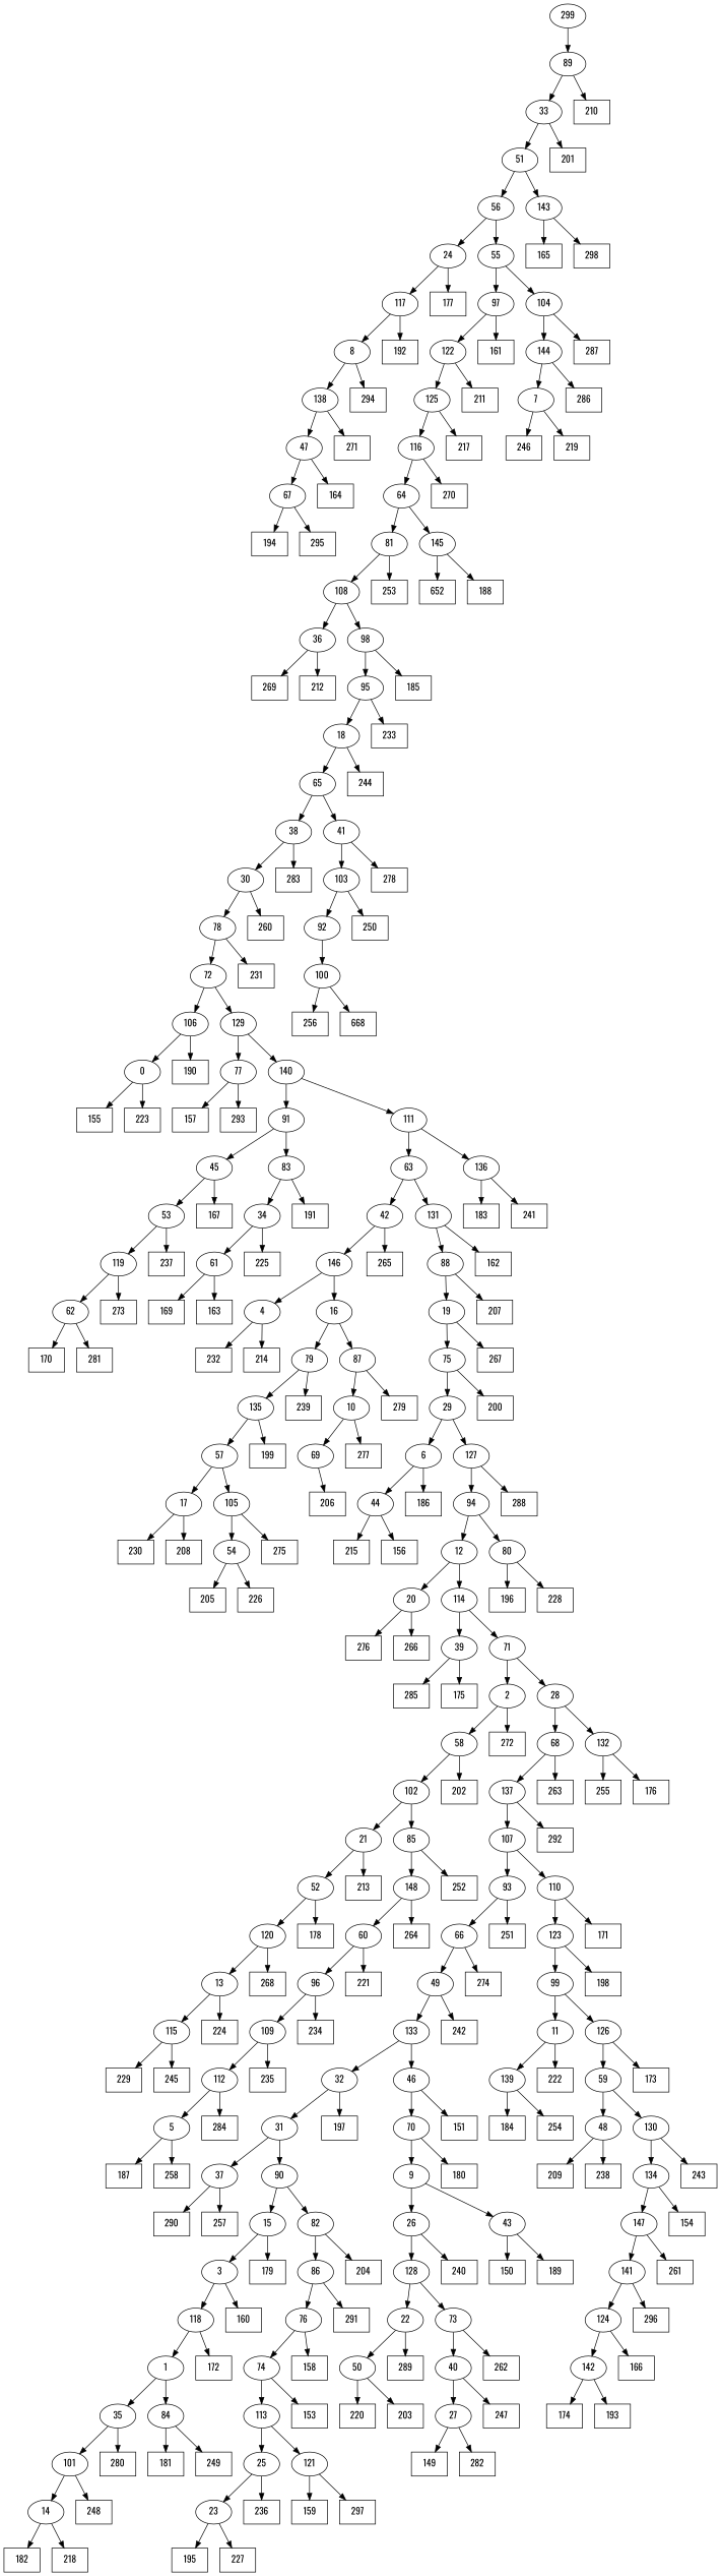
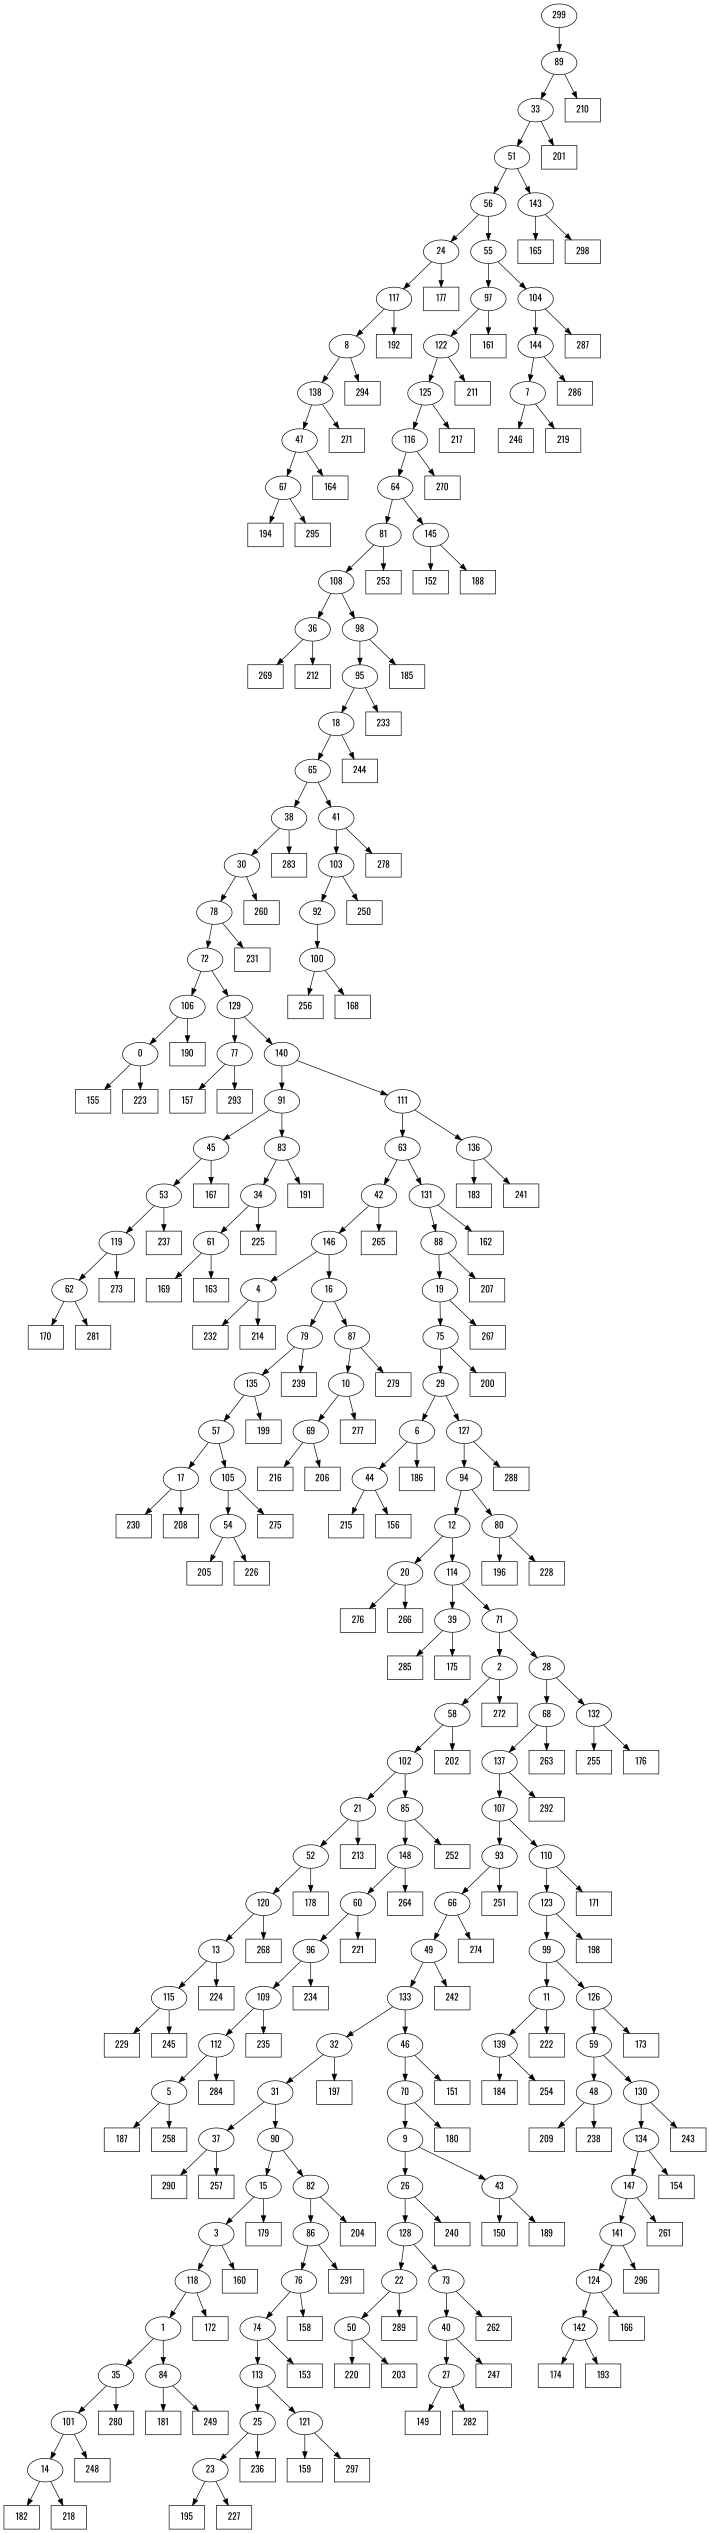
  digraph {
    fontname=Oswald
    node [fontname=Oswald]
    edge [fontname=Oswald]
    n1 [label=0]
    n2 [label=155 shape=box]
    n3 [label=223 shape=box]
    n4 [label=1]
    n5 [label=35]
    n6 [label=84]
    n7 [label=101]
    n8 [label=280 shape=box]
    n9 [label=181 shape=box]
    n10 [label=249 shape=box]
    n11 [label=2]
    n12 [label=58]
    n13 [label=272 shape=box]
    n14 [label=102]
    n15 [label=202 shape=box]
    n16 [label=3]
    n17 [label=118]
    n18 [label=160 shape=box]
    n19 [label=172 shape=box]
    n20 [label=4]
    n21 [label=232 shape=box]
    n22 [label=214 shape=box]
    n23 [label=5]
    n24 [label=187 shape=box]
    n25 [label=258 shape=box]
    n26 [label=6]
    n27 [label=44]
    n28 [label=186 shape=box]
    n29 [label=215 shape=box]
    n30 [label=156 shape=box]
    n31 [label=7]
    n32 [label=246 shape=box]
    n33 [label=219 shape=box]
    n34 [label=8]
    n35 [label=138]
    n36 [label=294 shape=box]
    n37 [label=47]
    n38 [label=271 shape=box]
    n39 [label=9]
    n40 [label=26]
    n41 [label=43]
    n42 [label=128]
    n43 [label=240 shape=box]
    n44 [label=150 shape=box]
    n45 [label=189 shape=box]
    n46 [label=10]
    n47 [label=69]
    n48 [label=277 shape=box]
+   n49 [label=216 shape=box]
    n50 [label=206 shape=box]
    n51 [label=11]
    n52 [label=139]
    n53 [label=222 shape=box]
    n54 [label=184 shape=box]
    n55 [label=254 shape=box]
    n56 [label=12]
    n57 [label=20]
    n58 [label=114]
    n59 [label=276 shape=box]
    n60 [label=266 shape=box]
    n61 [label=39]
    n62 [label=71]
    n63 [label=13]
    n64 [label=115]
    n65 [label=224 shape=box]
    n66 [label=229 shape=box]
    n67 [label=245 shape=box]
    n68 [label=14]
    n69 [label=182 shape=box]
    n70 [label=218 shape=box]
    n71 [label=15]
    n72 [label=179 shape=box]
    n73 [label=16]
    n74 [label=79]
    n75 [label=87]
    n76 [label=135]
    n77 [label=239 shape=box]
    n78 [label=279 shape=box]
    n79 [label=17]
    n80 [label=230 shape=box]
    n81 [label=208 shape=box]
    n82 [label=18]
    n83 [label=65]
    n84 [label=244 shape=box]
    n85 [label=38]
    n86 [label=41]
    n87 [label=19]
    n88 [label=75]
    n89 [label=267 shape=box]
    n90 [label=29]
    n91 [label=200 shape=box]
    n92 [label=21]
    n93 [label=52]
    n94 [label=213 shape=box]
    n95 [label=120]
    n96 [label=178 shape=box]
    n97 [label=22]
    n98 [label=50]
    n99 [label=289 shape=box]
    n100 [label=220 shape=box]
    n101 [label=203 shape=box]
    n102 [label=23]
    n103 [label=195 shape=box]
    n104 [label=227 shape=box]
    n105 [label=24]
    n106 [label=117]
    n107 [label=177 shape=box]
    n108 [label=192 shape=box]
    n109 [label=25]
    n110 [label=236 shape=box]
    n111 [label=73]
    n112 [label=27]
    n113 [label=149 shape=box]
    n114 [label=282 shape=box]
    n115 [label=28]
    n116 [label=68]
    n117 [label=132]
    n118 [label=137]
    n119 [label=263 shape=box]
    n120 [label=255 shape=box]
    n121 [label=176 shape=box]
    n122 [label=127]
    n123 [label=94]
    n124 [label=288 shape=box]
    n125 [label=30]
    n126 [label=78]
    n127 [label=260 shape=box]
    n128 [label=72]
    n129 [label=231 shape=box]
    n130 [label=31]
    n131 [label=37]
    n132 [label=90]
    n133 [label=290 shape=box]
    n134 [label=257 shape=box]
    n135 [label=82]
    n136 [label=32]
    n137 [label=197 shape=box]
    n138 [label=33]
    n139 [label=51]
    n140 [label=201 shape=box]
    n141 [label=56]
    n142 [label=143]
    n143 [label=34]
    n144 [label=61]
    n145 [label=225 shape=box]
    n146 [label=169 shape=box]
    n147 [label=163 shape=box]
    n148 [label=248 shape=box]
    n149 [label=36]
    n150 [label=269 shape=box]
    n151 [label=212 shape=box]
    n152 [label=283 shape=box]
    n153 [label=285 shape=box]
    n154 [label=175 shape=box]
    n155 [label=40]
    n156 [label=247 shape=box]
    n157 [label=103]
    n158 [label=278 shape=box]
    n159 [label=92]
    n160 [label=250 shape=box]
    n161 [label=42]
    n162 [label=146]
    n163 [label=265 shape=box]
    n164 [label=45]
    n165 [label=53]
    n166 [label=167 shape=box]
    n167 [label=119]
    n168 [label=237 shape=box]
    n169 [label=46]
    n170 [label=70]
    n171 [label=151 shape=box]
    n172 [label=180 shape=box]
    n173 [label=67]
    n174 [label=164 shape=box]
    n175 [label=194 shape=box]
    n176 [label=295 shape=box]
    n177 [label=48]
    n178 [label=209 shape=box]
    n179 [label=238 shape=box]
    n180 [label=49]
    n181 [label=133]
    n182 [label=242 shape=box]
    n183 [label=55]
    n184 [label=165 shape=box]
    n185 [label=298 shape=box]
    n186 [label=268 shape=box]
    n187 [label=62]
    n188 [label=273 shape=box]
    n189 [label=54]
    n190 [label=205 shape=box]
    n191 [label=226 shape=box]
    n192 [label=97]
    n193 [label=104]
    n194 [label=122]
    n195 [label=161 shape=box]
    n196 [label=144]
    n197 [label=287 shape=box]
    n198 [label=57]
    n199 [label=105]
    n200 [label=275 shape=box]
    n201 [label=85]
    n202 [label=59]
    n203 [label=130]
    n204 [label=134]
    n205 [label=243 shape=box]
    n206 [label=60]
    n207 [label=96]
    n208 [label=221 shape=box]
    n209 [label=109]
    n210 [label=234 shape=box]
    n211 [label=170 shape=box]
    n212 [label=281 shape=box]
    n213 [label=63]
    n214 [label=131]
    n215 [label=88]
    n216 [label=162 shape=box]
    n217 [label=64]
    n218 [label=81]
    n219 [label=145]
    n220 [label=108]
    n221 [label=253 shape=box]
-   n222 [label=652 shape=box]
+   n222 [label=152 shape=box]
    n223 [label=188 shape=box]
    n224 [label=66]
    n225 [label=274 shape=box]
    n226 [label=107]
    n227 [label=292 shape=box]
    n228 [label=106]
    n229 [label=129]
    n230 [label=190 shape=box]
    n231 [label=77]
    n232 [label=140]
    n233 [label=262 shape=box]
    n234 [label=74]
    n235 [label=113]
    n236 [label=153 shape=box]
    n237 [label=121]
    n238 [label=76]
    n239 [label=158 shape=box]
    n240 [label=157 shape=box]
    n241 [label=293 shape=box]
    n242 [label=199 shape=box]
    n243 [label=80]
    n244 [label=196 shape=box]
    n245 [label=228 shape=box]
    n246 [label=98]
    n247 [label=86]
    n248 [label=204 shape=box]
    n249 [label=291 shape=box]
    n250 [label=83]
    n251 [label=191 shape=box]
    n252 [label=148]
    n253 [label=252 shape=box]
    n254 [label=264 shape=box]
    n255 [label=207 shape=box]
    n256 [label=89]
    n257 [label=210 shape=box]
    n258 [label=91]
    n259 [label=100]
    n260 [label=256 shape=box]
-   n261 [label=668 shape=box]
+   n261 [label=168 shape=box]
    n262 [label=93]
    n263 [label=251 shape=box]
    n264 [label=95]
    n265 [label=233 shape=box]
    n266 [label=112]
    n267 [label=235 shape=box]
    n268 [label=125]
    n269 [label=211 shape=box]
    n270 [label=185 shape=box]
    n271 [label=99]
    n272 [label=126]
    n273 [label=173 shape=box]
    n274 [label=286 shape=box]
    n275 [label=110]
    n276 [label=123]
    n277 [label=171 shape=box]
    n278 [label=284 shape=box]
    n279 [label=198 shape=box]
    n280 [label=111]
    n281 [label=136]
    n282 [label=183 shape=box]
    n283 [label=241 shape=box]
    n284 [label=159 shape=box]
    n285 [label=297 shape=box]
    n286 [label=116]
    n287 [label=270 shape=box]
    n288 [label=217 shape=box]
    n289 [label=124]
    n290 [label=142]
    n291 [label=166 shape=box]
    n292 [label=174 shape=box]
    n293 [label=193 shape=box]
    n294 [label=147]
    n295 [label=154 shape=box]
    n296 [label=141]
    n297 [label=261 shape=box]
    n298 [label=296 shape=box]
    n299 [label=299]
    n1 -> n2
    n1 -> n3
    n4 -> n5
    n4 -> n6
    n5 -> n7
    n5 -> n8
    n6 -> n9
    n6 -> n10
    n7 -> n68
    n7 -> n148
    n11 -> n12
    n11 -> n13
    n12 -> n14
    n12 -> n15
    n14 -> n92
    n14 -> n201
    n16 -> n17
    n16 -> n18
    n17 -> n4
    n17 -> n19
    n20 -> n21
    n20 -> n22
    n23 -> n24
    n23 -> n25
    n26 -> n27
    n26 -> n28
    n27 -> n29
    n27 -> n30
    n31 -> n32
    n31 -> n33
    n34 -> n35
    n34 -> n36
    n35 -> n37
    n35 -> n38
    n37 -> n173
    n37 -> n174
    n39 -> n40
    n39 -> n41
    n40 -> n42
    n40 -> n43
    n41 -> n44
    n41 -> n45
    n42 -> n97
    n42 -> n111
    n46 -> n47
    n46 -> n48
+   n47 -> n49
    n47 -> n50
    n51 -> n52
    n51 -> n53
    n52 -> n54
    n52 -> n55
    n56 -> n57
    n56 -> n58
    n57 -> n59
    n57 -> n60
    n58 -> n61
    n58 -> n62
    n61 -> n153
    n61 -> n154
    n62 -> n11
    n62 -> n115
    n63 -> n64
    n63 -> n65
    n64 -> n66
    n64 -> n67
    n68 -> n69
    n68 -> n70
    n71 -> n16
    n71 -> n72
    n73 -> n74
    n73 -> n75
    n74 -> n76
    n74 -> n77
    n75 -> n46
    n75 -> n78
    n76 -> n198
    n76 -> n242
    n79 -> n80
    n79 -> n81
    n82 -> n83
    n82 -> n84
    n83 -> n85
    n83 -> n86
    n85 -> n125
    n85 -> n152
    n86 -> n157
    n86 -> n158
    n87 -> n88
    n87 -> n89
    n88 -> n90
    n88 -> n91
    n90 -> n26
    n90 -> n122
    n92 -> n93
    n92 -> n94
    n93 -> n95
    n93 -> n96
    n95 -> n63
    n95 -> n186
    n97 -> n98
    n97 -> n99
    n98 -> n100
    n98 -> n101
    n102 -> n103
    n102 -> n104
    n105 -> n106
    n105 -> n107
    n106 -> n34
    n106 -> n108
    n109 -> n102
    n109 -> n110
    n111 -> n155
    n111 -> n233
    n112 -> n113
    n112 -> n114
    n115 -> n116
    n115 -> n117
    n116 -> n118
    n116 -> n119
    n117 -> n120
    n117 -> n121
    n118 -> n226
    n118 -> n227
    n122 -> n123
    n122 -> n124
    n123 -> n56
    n123 -> n243
    n125 -> n126
    n125 -> n127
    n126 -> n128
    n126 -> n129
    n128 -> n228
    n128 -> n229
    n130 -> n131
    n130 -> n132
    n131 -> n133
    n131 -> n134
    n132 -> n71
    n132 -> n135
    n135 -> n247
    n135 -> n248
    n136 -> n130
    n136 -> n137
    n138 -> n139
    n138 -> n140
    n139 -> n141
    n139 -> n142
    n141 -> n105
    n141 -> n183
    n142 -> n184
    n142 -> n185
    n143 -> n144
    n143 -> n145
    n144 -> n146
    n144 -> n147
    n149 -> n150
    n149 -> n151
    n155 -> n112
    n155 -> n156
    n157 -> n159
    n157 -> n160
    n159 -> n259
    n161 -> n162
    n161 -> n163
    n162 -> n20
    n162 -> n73
    n164 -> n165
    n164 -> n166
    n165 -> n167
    n165 -> n168
    n167 -> n187
    n167 -> n188
    n169 -> n170
    n169 -> n171
    n170 -> n39
    n170 -> n172
    n173 -> n175
    n173 -> n176
    n177 -> n178
    n177 -> n179
    n180 -> n181
    n180 -> n182
    n181 -> n136
    n181 -> n169
    n183 -> n192
    n183 -> n193
    n187 -> n211
    n187 -> n212
    n189 -> n190
    n189 -> n191
    n192 -> n194
    n192 -> n195
    n193 -> n196
    n193 -> n197
    n194 -> n268
    n194 -> n269
    n196 -> n31
    n196 -> n274
    n198 -> n79
    n198 -> n199
    n199 -> n189
    n199 -> n200
    n201 -> n252
    n201 -> n253
    n202 -> n177
    n202 -> n203
    n203 -> n204
    n203 -> n205
    n204 -> n294
    n204 -> n295
    n206 -> n207
    n206 -> n208
    n207 -> n209
    n207 -> n210
    n209 -> n266
    n209 -> n267
    n213 -> n161
    n213 -> n214
    n214 -> n215
    n214 -> n216
    n215 -> n87
    n215 -> n255
    n217 -> n218
    n217 -> n219
    n218 -> n220
    n218 -> n221
    n219 -> n222
    n219 -> n223
    n220 -> n149
    n220 -> n246
    n224 -> n180
    n224 -> n225
    n226 -> n262
    n226 -> n275
    n228 -> n1
    n228 -> n230
    n229 -> n231
    n229 -> n232
    n231 -> n240
    n231 -> n241
    n232 -> n258
    n232 -> n280
    n234 -> n235
    n234 -> n236
    n235 -> n109
    n235 -> n237
    n237 -> n284
    n237 -> n285
    n238 -> n234
    n238 -> n239
    n243 -> n244
    n243 -> n245
    n246 -> n264
    n246 -> n270
    n247 -> n238
    n247 -> n249
    n250 -> n143
    n250 -> n251
    n252 -> n206
    n252 -> n254
    n256 -> n138
    n256 -> n257
    n258 -> n164
    n258 -> n250
    n259 -> n260
    n259 -> n261
    n262 -> n224
    n262 -> n263
    n264 -> n82
    n264 -> n265
    n266 -> n23
    n266 -> n278
    n268 -> n286
    n268 -> n288
    n271 -> n51
    n271 -> n272
    n272 -> n202
    n272 -> n273
    n275 -> n276
    n275 -> n277
    n276 -> n271
    n276 -> n279
    n280 -> n213
    n280 -> n281
    n281 -> n282
    n281 -> n283
    n286 -> n217
    n286 -> n287
    n289 -> n290
    n289 -> n291
    n290 -> n292
    n290 -> n293
    n294 -> n296
    n294 -> n297
    n296 -> n289
    n296 -> n298
    n299 -> n256
  }
